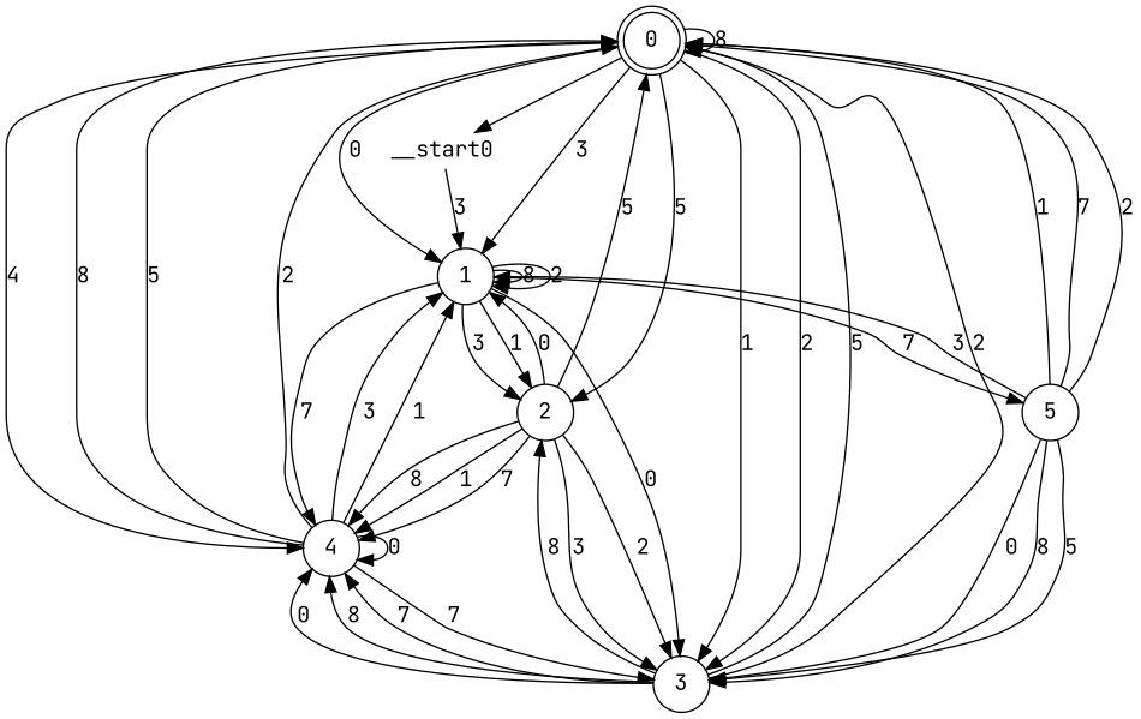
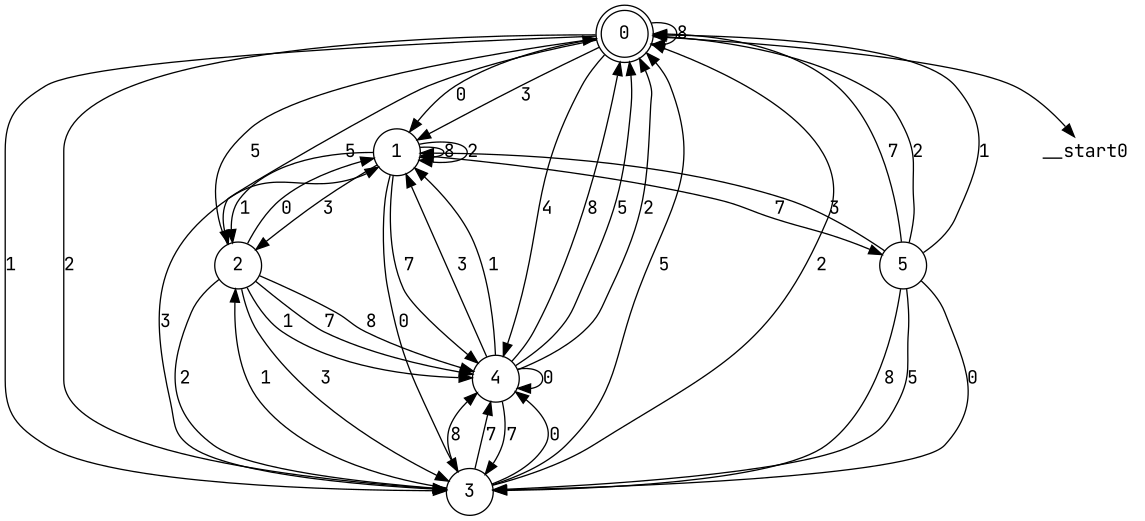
  digraph {
    fontname="JetBrains Mono"
    node [fontname="JetBrains Mono" shape=circle]
    edge [fontname="JetBrains Mono"]
    n1 [label=0 shape=doublecircle]
    n2 [label=1]
    n3 [label=2]
    n4 [label=3]
    n5 [label=4]
    __start0 [height=0 shape=none width=0]
    n7 [label=5]
    n1 -> n1 [label=8]
    n1 -> n2 [label=0]
    n1 -> n2 [label=3]
    n1 -> n3 [label=5]
    n1 -> n4 [label=1]
    n1 -> n4 [label=2]
    n1 -> n5 [label=4]
    n1 -> __start0
    n2 -> n2 [label=8]
    n2 -> n2 [label=2]
    n2 -> n3 [label=3]
    n2 -> n3 [label=1]
    n2 -> n4 [label=0]
    n2 -> n5 [label=7]
    n2 -> n7 [label=7]
    n3 -> n1 [label=5]
    n3 -> n2 [label=0]
    n3 -> n4 [label=3]
    n3 -> n4 [label=2]
    n3 -> n5 [label=8]
    n3 -> n5 [label=1]
    n3 -> n5 [label=7]
    n4 -> n1 [label=5]
    n4 -> n1 [label=2]
-   __start0 -> n2 [label=3]
-   n4 -> n3 [label=8]
+   n4 -> n2 [label=3]
+   n4 -> n3 [label=1]
    n4 -> n5 [label=0]
    n4 -> n5 [label=8]
    n4 -> n5 [label=7]
    n5 -> n1 [label=8]
    n5 -> n1 [label=5]
    n5 -> n1 [label=2]
    n5 -> n2 [label=3]
    n5 -> n2 [label=1]
    n5 -> n4 [label=7]
    n5 -> n5 [label=0]
    n7 -> n1 [label=1]
    n7 -> n1 [label=7]
    n7 -> n1 [label=2]
    n7 -> n2 [label=3]
    n7 -> n4 [label=0]
    n7 -> n4 [label=8]
    n7 -> n4 [label=5]
  }
